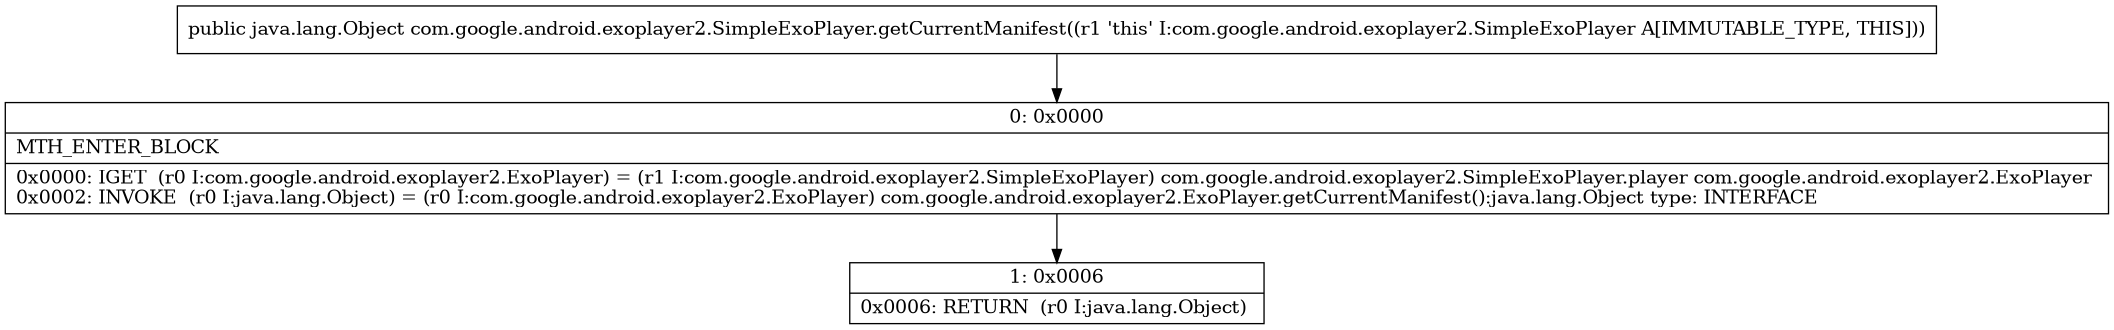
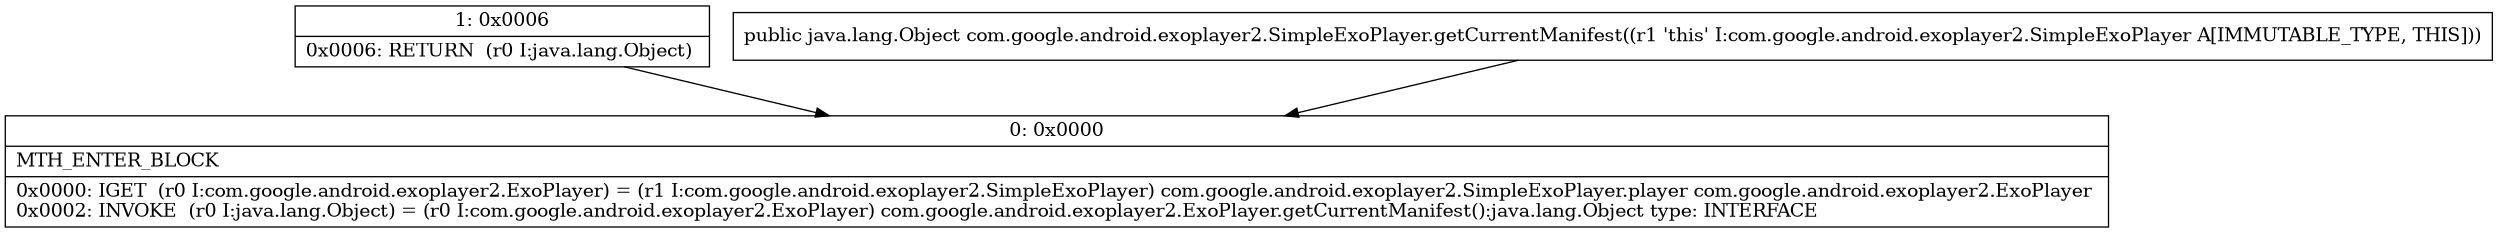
  digraph {
    node [shape=record]
    n1 [label="{0\:\ 0x0000|MTH_ENTER_BLOCK\l|0x0000: IGET  (r0 I:com.google.android.exoplayer2.ExoPlayer) = (r1 I:com.google.android.exoplayer2.SimpleExoPlayer) com.google.android.exoplayer2.SimpleExoPlayer.player com.google.android.exoplayer2.ExoPlayer \l0x0002: INVOKE  (r0 I:java.lang.Object) = (r0 I:com.google.android.exoplayer2.ExoPlayer) com.google.android.exoplayer2.ExoPlayer.getCurrentManifest():java.lang.Object type: INTERFACE \l}"]
    n2 [label="{1\:\ 0x0006|0x0006: RETURN  (r0 I:java.lang.Object) \l}"]
    n3 [label="{public java.lang.Object com.google.android.exoplayer2.SimpleExoPlayer.getCurrentManifest((r1 'this' I:com.google.android.exoplayer2.SimpleExoPlayer A[IMMUTABLE_TYPE, THIS])) }"]
-   n1 -> n2
+   n2 -> n1
    n3 -> n1
  }
